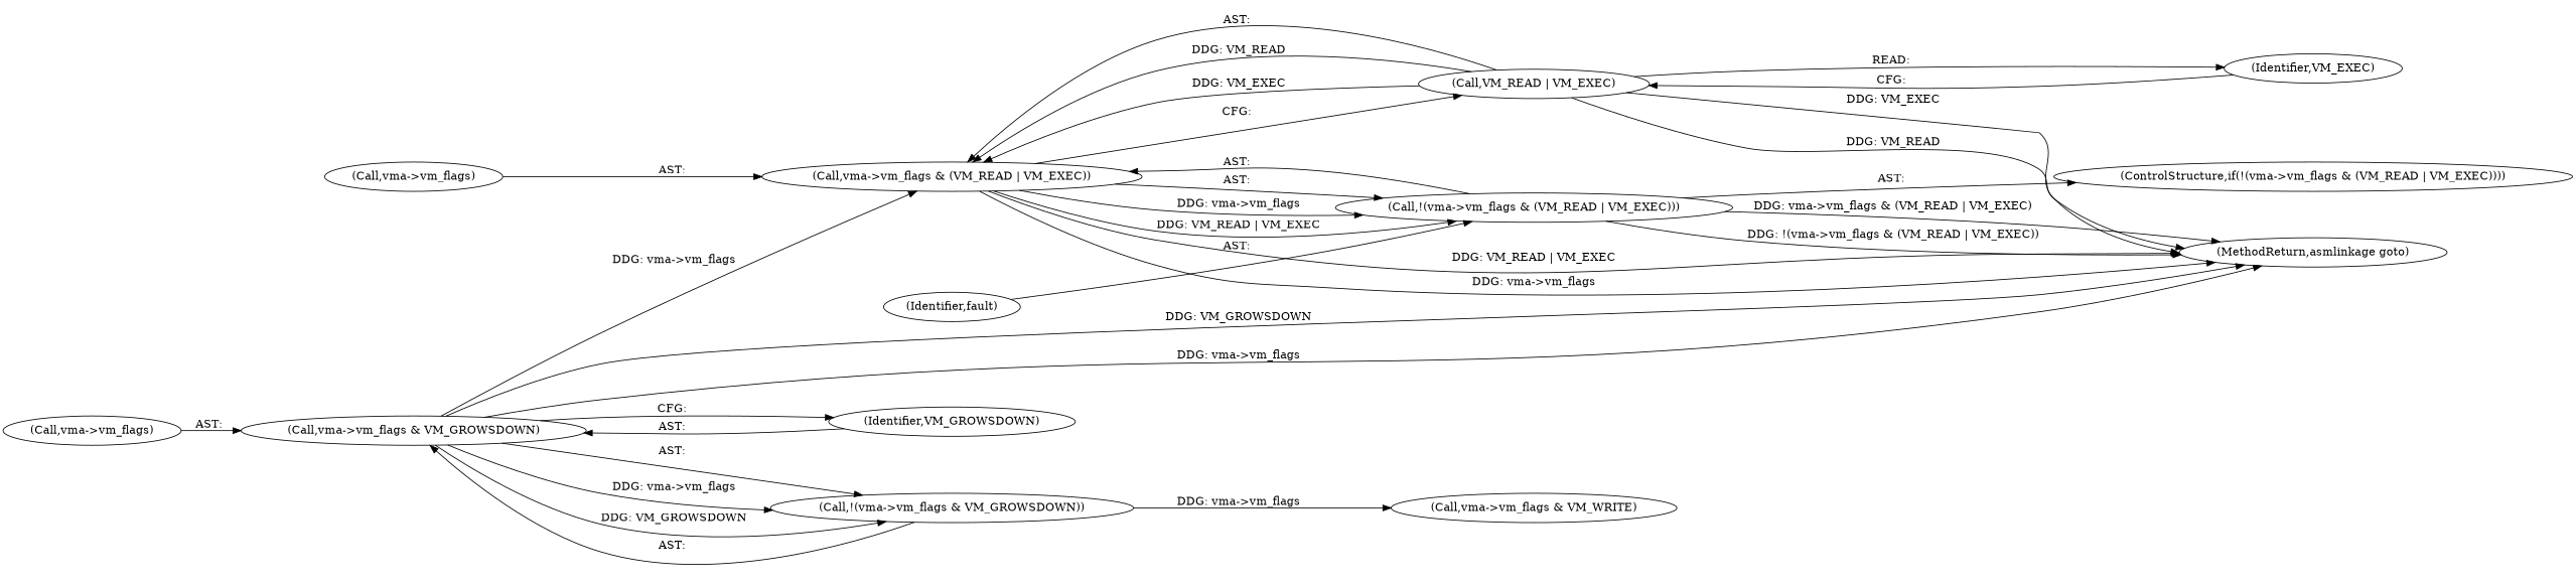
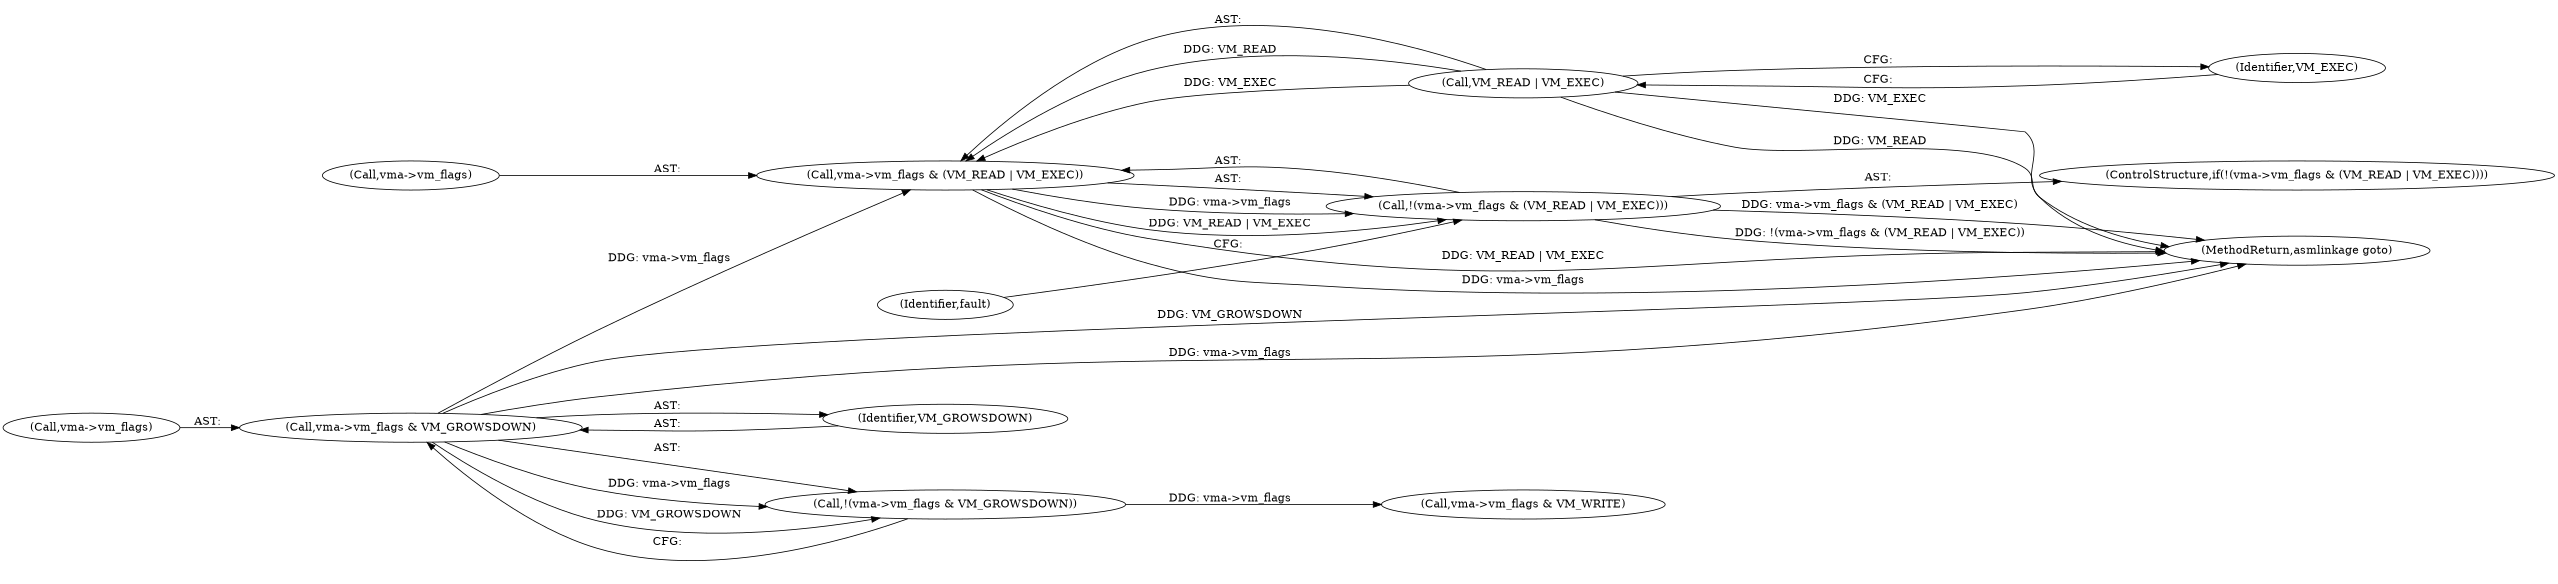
  digraph {
    rankdir=LR
    n1 [label="(Call,vma->vm_flags & (VM_READ | VM_EXEC))"]
    n2 [label="(Call,VM_READ | VM_EXEC)"]
    n3 [label="(Call,!(vma->vm_flags & (VM_READ | VM_EXEC)))"]
    n4 [label="(MethodReturn,asmlinkage goto)"]
    n5 [label="(Identifier,VM_EXEC)"]
    n6 [label="(ControlStructure,if(!(vma->vm_flags & (VM_READ | VM_EXEC))))"]
    n7 [label="(Call,vma->vm_flags & VM_GROWSDOWN)"]
    n8 [label="(Identifier,VM_GROWSDOWN)"]
    n9 [label="(Call,!(vma->vm_flags & VM_GROWSDOWN))"]
    n10 [label="(Call,vma->vm_flags & VM_WRITE)"]
    n11 [label="(Call,vma->vm_flags)"]
    n12 [label="(Identifier,fault)"]
    n13 [label="(Call,vma->vm_flags)"]
-   n1 -> n2 [label="CFG: "]
    n1 -> n3 [label="AST: "]
    n1 -> n3 [label="DDG: vma->vm_flags"]
    n1 -> n3 [label="DDG: VM_READ | VM_EXEC"]
    n1 -> n4 [label="DDG: VM_READ | VM_EXEC"]
    n1 -> n4 [label="DDG: vma->vm_flags"]
    n2 -> n1 [label="AST: "]
    n2 -> n1 [label="DDG: VM_READ"]
    n2 -> n1 [label="DDG: VM_EXEC"]
    n2 -> n4 [label="DDG: VM_EXEC"]
    n2 -> n4 [label="DDG: VM_READ"]
-   n2 -> n5 [label="READ: "]
+   n2 -> n5 [label="CFG: "]
    n3 -> n1 [label="AST: "]
    n3 -> n4 [label="DDG: vma->vm_flags & (VM_READ | VM_EXEC)"]
    n3 -> n4 [label="DDG: !(vma->vm_flags & (VM_READ | VM_EXEC))"]
    n3 -> n6 [label="AST: "]
    n5 -> n2 [label="CFG: "]
    n7 -> n1 [label="DDG: vma->vm_flags"]
    n7 -> n4 [label="DDG: VM_GROWSDOWN"]
    n7 -> n4 [label="DDG: vma->vm_flags"]
-   n7 -> n8 [label="CFG: "]
+   n7 -> n8 [label="AST: "]
    n7 -> n9 [label="AST: "]
    n7 -> n9 [label="DDG: vma->vm_flags"]
    n7 -> n9 [label="DDG: VM_GROWSDOWN"]
    n8 -> n7 [label="AST: "]
-   n9 -> n7 [label="AST: "]
+   n9 -> n7 [label="CFG: "]
    n9 -> n10 [label="DDG: vma->vm_flags"]
    n11 -> n7 [label="AST: "]
-   n12 -> n3 [label="AST: "]
+   n12 -> n3 [label="CFG: "]
    n13 -> n1 [label="AST: "]
  }
